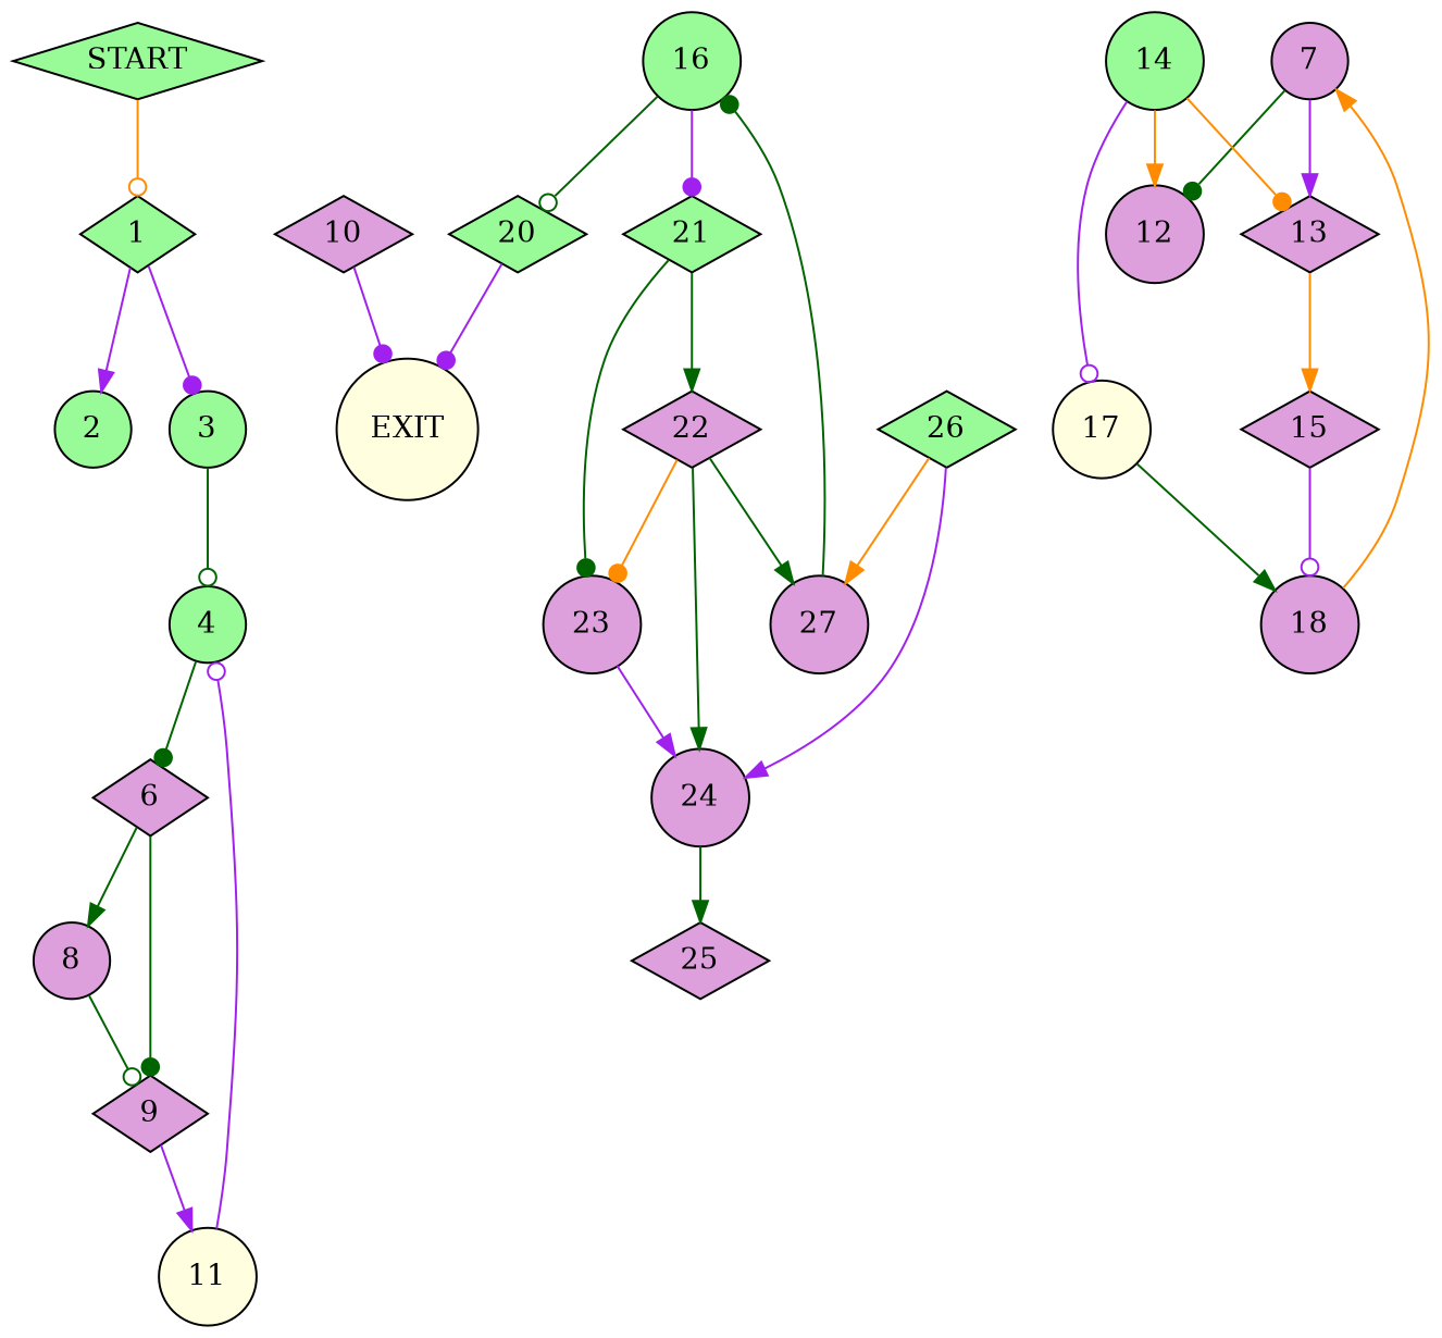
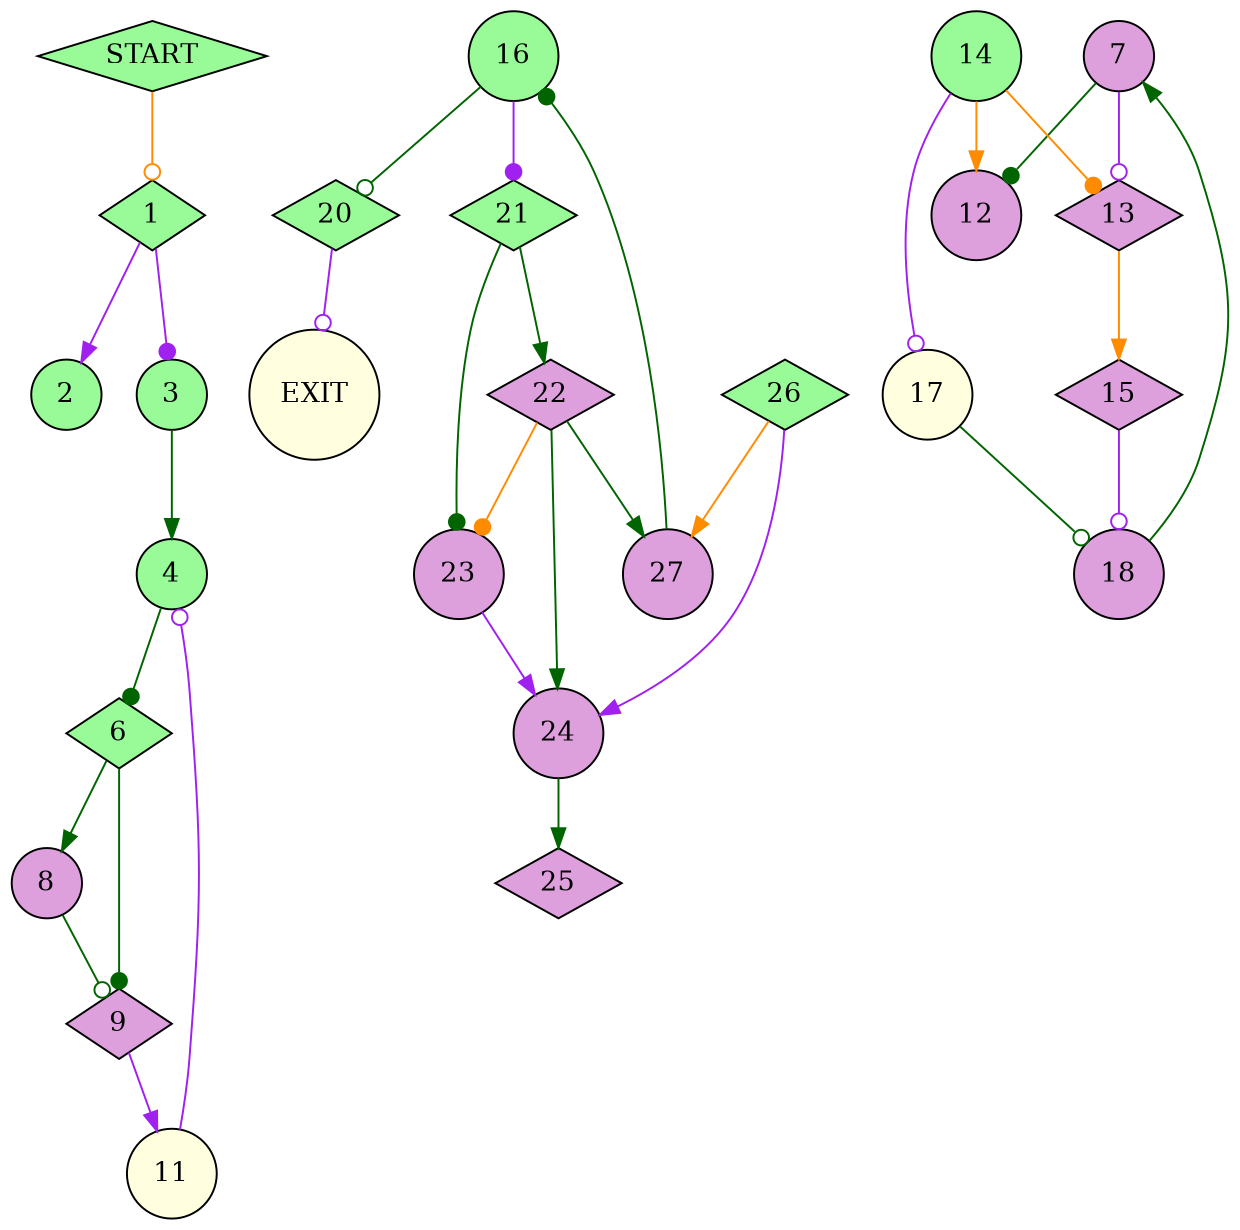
  digraph {
    node [fillcolor=plum shape=circle style=filled]
    edge [arrowhead=normal color=darkgreen]
    n1 [fillcolor=palegreen label=START shape=diamond]
    1 [fillcolor=palegreen shape=diamond]
    2 [fillcolor=palegreen]
    3 [fillcolor=palegreen]
    n5 [fillcolor=lightyellow label=EXIT]
    4 [fillcolor=palegreen]
-   6 [shape=diamond]
+   6 [fillcolor=palegreen shape=diamond]
    8
    9 [shape=diamond]
    7
    12
    13 [shape=diamond]
    11 [fillcolor=lightyellow]
    15 [shape=diamond]
-   10 [shape=diamond]
    16 [fillcolor=palegreen]
    20 [fillcolor=palegreen shape=diamond]
    21 [fillcolor=palegreen shape=diamond]
    14 [fillcolor=palegreen]
    17 [fillcolor=lightyellow]
    18
    22 [shape=diamond]
    23
    24
    27
    25 [shape=diamond]
    26 [fillcolor=palegreen shape=diamond]
    n1 -> 1 [arrowhead=odot color=darkorange]
    1 -> 2 [color=purple]
    1 -> 3 [arrowhead=dot color=purple]
-   3 -> 4 [arrowhead=odot]
+   3 -> 4
    4 -> 6 [arrowhead=dot]
    6 -> 8
    6 -> 9 [arrowhead=dot]
    8 -> 9 [arrowhead=odot]
    9 -> 11 [color=purple]
    7 -> 12 [arrowhead=dot]
-   7 -> 13 [color=purple]
+   7 -> 13 [arrowhead=odot color=purple]
    13 -> 15 [color=darkorange]
    11 -> 4 [arrowhead=odot color=purple]
    15 -> 18 [arrowhead=odot color=purple]
-   10 -> n5 [arrowhead=dot color=purple]
    16 -> 20 [arrowhead=odot]
    16 -> 21 [arrowhead=dot color=purple]
-   20 -> n5 [arrowhead=dot color=purple]
+   20 -> n5 [arrowhead=odot color=purple]
    21 -> 22
    21 -> 23 [arrowhead=dot]
    14 -> 12 [color=darkorange]
    14 -> 13 [arrowhead=dot color=darkorange]
    14 -> 17 [arrowhead=odot color=purple]
-   17 -> 18
-   18 -> 7 [color=darkorange]
+   17 -> 18 [arrowhead=odot]
+   18 -> 7
    22 -> 23 [arrowhead=dot color=darkorange]
    22 -> 24
    22 -> 27
    23 -> 24 [color=purple]
    24 -> 25
    27 -> 16 [arrowhead=dot]
    26 -> 24 [color=purple]
    26 -> 27 [color=darkorange]
  }
